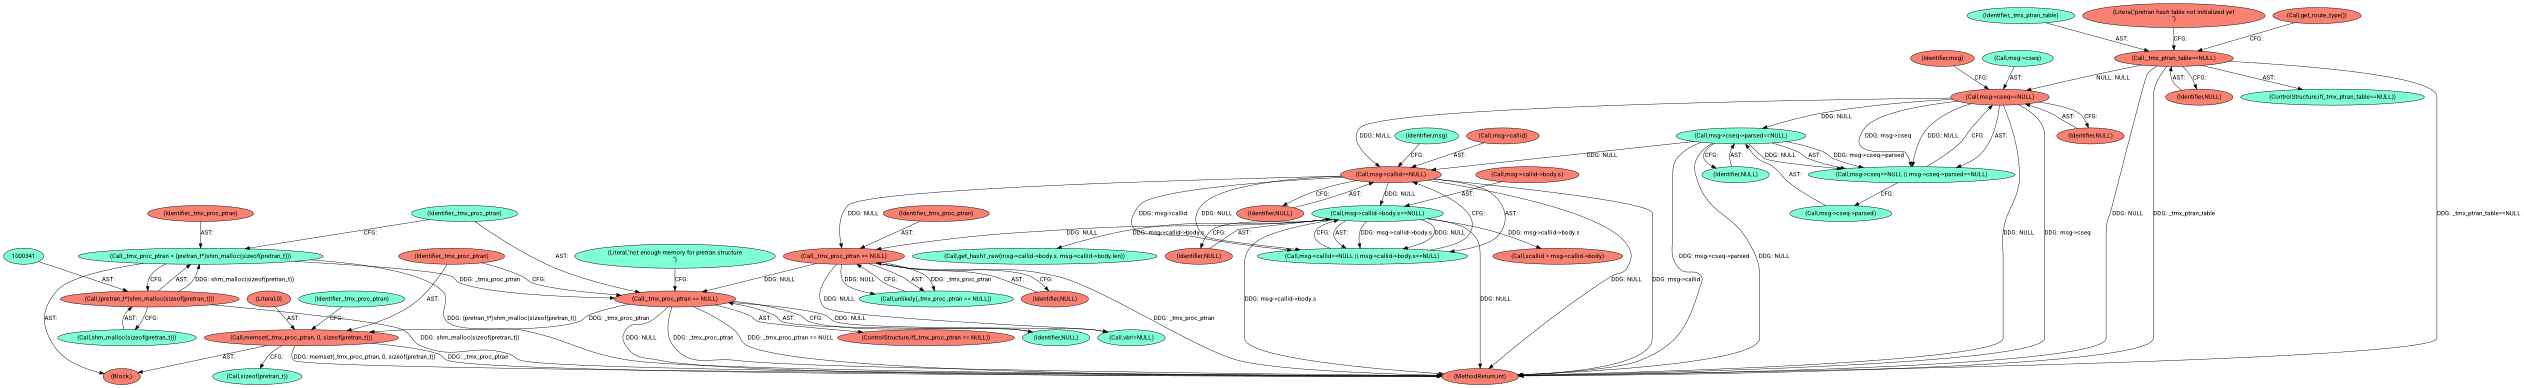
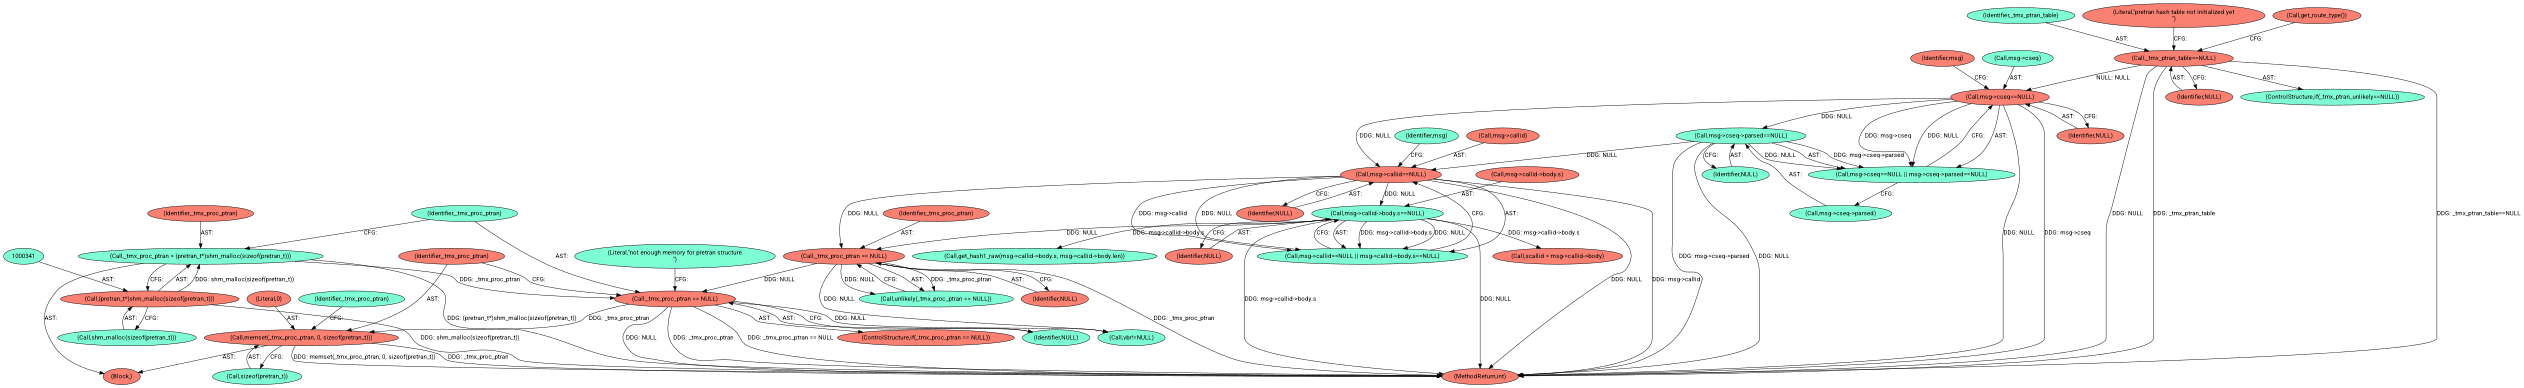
  digraph {
    fontname=Roboto
    node [fillcolor=salmon fontname=Roboto style=filled]
    edge [fontname=Roboto]
    n1 [label="(Call,memset(_tmx_proc_ptran, 0, sizeof(pretran_t)))"]
    n2 [label="(MethodReturn,int)"]
    n3 [label="(Block,)"]
    n4 [fillcolor=aquamarine label="(Call,sizeof(pretran_t))"]
    n5 [label="(Call,_tmx_proc_ptran == NULL)"]
    n6 [fillcolor=aquamarine label="(Call,vbr!=NULL)"]
    n7 [label="(ControlStructure,if(_tmx_proc_ptran == NULL))"]
    n8 [fillcolor=aquamarine label="(Identifier,NULL)"]
    n9 [fillcolor=aquamarine label="(Call,_tmx_proc_ptran = (pretran_t*)shm_malloc(sizeof(pretran_t)))"]
    n10 [label="(Call,(pretran_t*)shm_malloc(sizeof(pretran_t)))"]
    n11 [fillcolor=aquamarine label="(Call,shm_malloc(sizeof(pretran_t)))"]
    n12 [label="(Call,_tmx_proc_ptran == NULL)"]
    n13 [label="(Identifier,NULL)"]
    n14 [fillcolor=aquamarine label="(Call,unlikely(_tmx_proc_ptran == NULL))"]
    n15 [label="(Call,msg->callid==NULL)"]
    n16 [fillcolor=aquamarine label="(Call,msg->callid->body.s==NULL)"]
    n17 [label="(Identifier,NULL)"]
    n18 [fillcolor=aquamarine label="(Call,msg->callid==NULL || msg->callid->body.s==NULL)"]
    n19 [label="(Call,scallid = msg->callid->body)"]
    n20 [fillcolor=aquamarine label="(Call,get_hash1_raw(msg->callid->body.s, msg->callid->body.len))"]
    n21 [label="(Identifier,NULL)"]
    n22 [label="(Call,msg->cseq==NULL)"]
    n23 [fillcolor=aquamarine label="(Call,msg->cseq->parsed==NULL)"]
    n24 [label="(Identifier,NULL)"]
    n25 [fillcolor=aquamarine label="(Call,msg->cseq==NULL || msg->cseq->parsed==NULL)"]
    n26 [fillcolor=aquamarine label="(Identifier,NULL)"]
    n27 [fillcolor=aquamarine label="(Call,msg->cseq->parsed)"]
    n28 [label="(Call,_tmx_ptran_table==NULL)"]
    n29 [label="(Identifier,NULL)"]
-   n30 [fillcolor=aquamarine label="(ControlStructure,if(_tmx_ptran_table==NULL))"]
+   n30 [fillcolor=aquamarine label="(ControlStructure,if(_tmx_ptran_unlikely==NULL))"]
    n31 [fillcolor=aquamarine label="(Identifier,_tmx_ptran_table)"]
    n32 [label="(Literal,\"pretran hash table not initialized yet\n\")"]
    n33 [fillcolor=aquamarine label="(Identifier,msg)"]
    n34 [label="(Identifier,_tmx_proc_ptran)"]
    n35 [label="(Literal,0)"]
    n36 [label="(Call,msg->callid)"]
    n37 [fillcolor=aquamarine label="(Identifier,_tmx_proc_ptran)"]
    n38 [label="(Identifier,msg)"]
    n39 [fillcolor=aquamarine label="(Literal,\"not enough memory for pretran structure\n\")"]
    n40 [fillcolor=aquamarine label="(Call,msg->cseq)"]
    n41 [label="(Identifier,_tmx_proc_ptran)"]
    n42 [fillcolor=aquamarine label="(Identifier,_tmx_proc_ptran)"]
    n43 [label="(Call,msg->callid->body.s)"]
    n44 [label="(Identifier,_tmx_proc_ptran)"]
    n45 [label="(Call,get_route_type())"]
    1000341 [fillcolor=aquamarine]
    n1 -> n2 [label="DDG: _tmx_proc_ptran"]
    n1 -> n2 [label="DDG: memset(_tmx_proc_ptran, 0, sizeof(pretran_t))"]
    n1 -> n3 [label="AST: "]
    n1 -> n4 [label="CFG: "]
+   n4 -> n1 [label="AST: "]
    n5 -> n1 [label="DDG: _tmx_proc_ptran"]
    n5 -> n2 [label="DDG: NULL"]
    n5 -> n2 [label="DDG: _tmx_proc_ptran"]
    n5 -> n2 [label="DDG: _tmx_proc_ptran == NULL"]
    n5 -> n6 [label="DDG: NULL"]
    n5 -> n7 [label="AST: "]
    n5 -> n8 [label="CFG: "]
    n8 -> n5 [label="AST: "]
    n9 -> n2 [label="DDG: (pretran_t*)shm_malloc(sizeof(pretran_t))"]
    n9 -> n3 [label="AST: "]
    n9 -> n5 [label="DDG: _tmx_proc_ptran"]
    n9 -> n10 [label="CFG: "]
    n10 -> n2 [label="DDG: shm_malloc(sizeof(pretran_t))"]
    n10 -> n9 [label="AST: "]
    n10 -> n9 [label="DDG: shm_malloc(sizeof(pretran_t))"]
    n10 -> n11 [label="CFG: "]
    n11 -> n10 [label="AST: "]
    n12 -> n2 [label="DDG: _tmx_proc_ptran"]
    n12 -> n5 [label="DDG: NULL"]
    n12 -> n6 [label="DDG: NULL"]
    n12 -> n13 [label="CFG: "]
    n12 -> n14 [label="AST: "]
    n12 -> n14 [label="DDG: _tmx_proc_ptran"]
    n12 -> n14 [label="DDG: NULL"]
    n13 -> n12 [label="AST: "]
    n14 -> n12 [label="CFG: "]
    n15 -> n2 [label="DDG: NULL"]
    n15 -> n2 [label="DDG: msg->callid"]
    n15 -> n12 [label="DDG: NULL"]
    n15 -> n16 [label="DDG: NULL"]
    n15 -> n17 [label="CFG: "]
    n15 -> n18 [label="AST: "]
    n15 -> n18 [label="DDG: msg->callid"]
    n15 -> n18 [label="DDG: NULL"]
    n16 -> n2 [label="DDG: NULL"]
    n16 -> n2 [label="DDG: msg->callid->body.s"]
    n16 -> n12 [label="DDG: NULL"]
    n16 -> n18 [label="AST: "]
    n16 -> n18 [label="DDG: msg->callid->body.s"]
    n16 -> n18 [label="DDG: NULL"]
    n16 -> n19 [label="DDG: msg->callid->body.s"]
    n16 -> n20 [label="DDG: msg->callid->body.s"]
    n16 -> n21 [label="CFG: "]
    n17 -> n15 [label="AST: "]
    n18 -> n15 [label="CFG: "]
    n18 -> n16 [label="CFG: "]
    n21 -> n16 [label="AST: "]
    n22 -> n2 [label="DDG: NULL"]
    n22 -> n2 [label="DDG: msg->cseq"]
    n22 -> n15 [label="DDG: NULL"]
    n22 -> n23 [label="DDG: NULL"]
    n22 -> n24 [label="CFG: "]
    n22 -> n25 [label="AST: "]
    n22 -> n25 [label="DDG: msg->cseq"]
    n22 -> n25 [label="DDG: NULL"]
    n23 -> n2 [label="DDG: msg->cseq->parsed"]
    n23 -> n2 [label="DDG: NULL"]
    n23 -> n15 [label="DDG: NULL"]
    n23 -> n25 [label="AST: "]
    n23 -> n25 [label="DDG: msg->cseq->parsed"]
    n23 -> n25 [label="DDG: NULL"]
    n23 -> n26 [label="CFG: "]
    n24 -> n22 [label="AST: "]
    n25 -> n22 [label="CFG: "]
    n25 -> n27 [label="CFG: "]
    n26 -> n23 [label="AST: "]
    n27 -> n23 [label="AST: "]
    n28 -> n2 [label="DDG: _tmx_ptran_table==NULL"]
    n28 -> n2 [label="DDG: NULL"]
    n28 -> n2 [label="DDG: _tmx_ptran_table"]
    n28 -> n22 [label="NULL: NULL"]
    n28 -> n29 [label="CFG: "]
    n28 -> n30 [label="AST: "]
    n29 -> n28 [label="AST: "]
    n31 -> n28 [label="AST: "]
    n32 -> n28 [label="CFG: "]
    n33 -> n15 [label="CFG: "]
    n34 -> n12 [label="AST: "]
    n35 -> n1 [label="AST: "]
    n36 -> n15 [label="AST: "]
    n37 -> n5 [label="AST: "]
    n37 -> n9 [label="CFG: "]
    n38 -> n22 [label="CFG: "]
    n39 -> n5 [label="CFG: "]
    n40 -> n22 [label="AST: "]
    n41 -> n1 [label="AST: "]
    n41 -> n5 [label="CFG: "]
    n42 -> n1 [label="CFG: "]
    n43 -> n16 [label="AST: "]
    n44 -> n9 [label="AST: "]
    n45 -> n28 [label="CFG: "]
    1000341 -> n10 [label="AST: "]
  }
